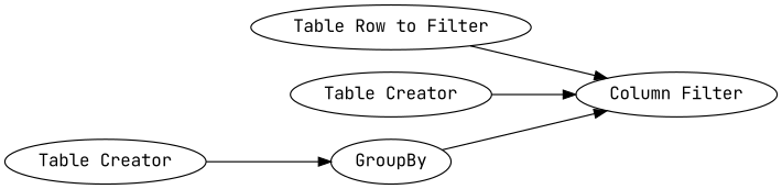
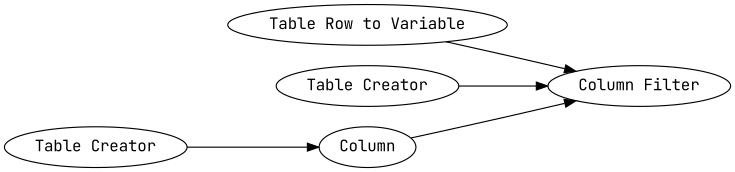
  digraph {
    fontname="JetBrains Mono"
    rankdir=LR
    node [fontname="JetBrains Mono"]
    edge [fontname="JetBrains Mono"]
-   n1 [label=GroupBy]
+   n1 [label=Column]
    n2 [label="Column Filter"]
-   n3 [label="Table Row to Filter"]
+   n3 [label="Table Row to Variable"]
    n4 [label="Table Creator"]
    n5 [label="Table Creator"]
    n1 -> n2
    n3 -> n2
    n4 -> n2
    n5 -> n1
  }
